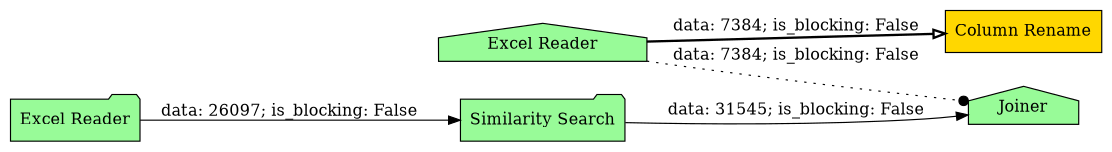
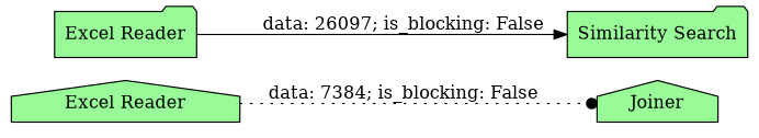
  digraph {
    rankdir=LR
    node [fillcolor=palegreen shape=house style=filled]
    edge [arrowhead=normal style=solid]
    n1 [label=Joiner]
    n2 [label="Excel Reader"]
-   n3 [fillcolor=gold label="Column Rename" shape=box]
    n4 [label="Excel Reader" shape=folder]
    n5 [label="Similarity Search" shape=folder]
    n2 -> n1 [arrowhead=dot label="data: 7384; is_blocking: False" style=dotted]
-   n2 -> n3 [arrowhead=onormal label="data: 7384; is_blocking: False" style=bold]
    n4 -> n5 [label="data: 26097; is_blocking: False"]
-   n5 -> n1 [label="data: 31545; is_blocking: False"]
  }
